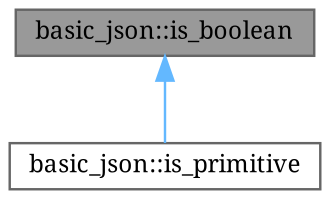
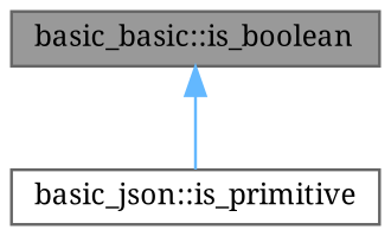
  digraph {
    rankdir=TB
    fontname="Noto Serif"
    node [fontname="Noto Serif" fontsize=10 shape=box style=filled]
-   n1 [color=gray40 fillcolor=grey60 fontcolor=black height=0.2 label="basic_json::is_boolean" width=0.4]
+   n1 [color=gray40 fillcolor=grey60 fontcolor=black height=0.2 label="basic_basic::is_boolean" width=0.4]
    n2 [color=grey40 fillcolor=white height=0.2 label="basic_json::is_primitive" width=0.4]
    n1 -> n2 [color=steelblue1 dir=back fontname="Noto Serif" fontsize=10 labelfontname=Helvetica labelfontsize=10 style=solid]
  }
